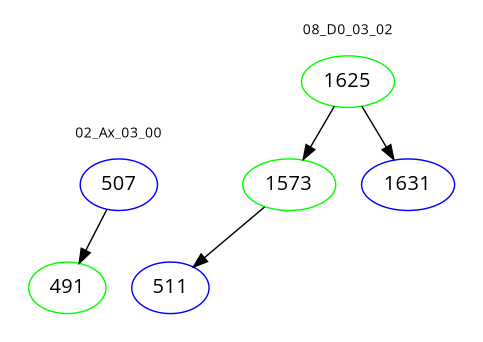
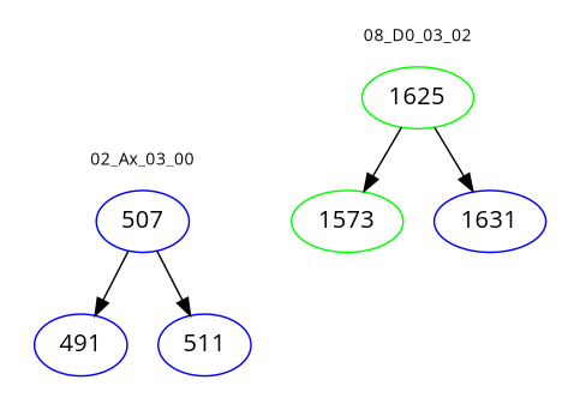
  digraph {
    fontname="Open Sans"
    node [color=blue fontname="Open Sans"]
    edge [color=black fontname="Open Sans"]
    n1 [label=507]
-   n2 [color=green label=491]
+   n2 [label=491]
    n3 [label=511]
    n4 [color=green label=1625]
    n5 [color=green label=1573]
    n6 [label=1631]
    subgraph cluster_1 {
      color=white
      fontsize=10
      label="02_Ax_03_00"
      n1
      n2
      n3
    }
    subgraph cluster_2 {
      color=white
      fontsize=10
      label="08_D0_03_02"
      n4
      n5
      n6
    }
    n1 -> n2
-   n5 -> n3
+   n1 -> n3
    n4 -> n5
    n4 -> n6
  }
